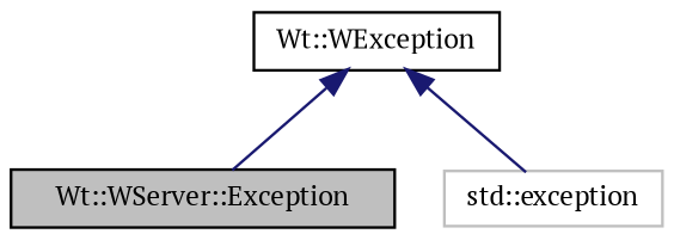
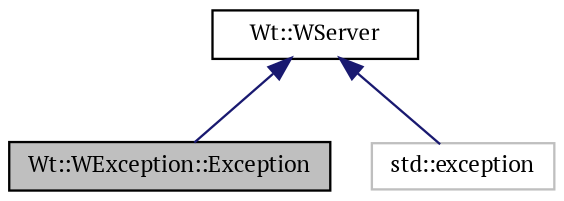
  digraph {
    fontname="PT Serif"
    node [color=black fillcolor=white fontname="PT Serif" fontsize=10 shape=record style=filled]
    edge [color=midnightblue dir=back fontname="PT Serif" fontsize=10 labelfontname=Helvetica labelfontsize=10 style=solid]
-   n1 [fillcolor=grey75 fontcolor=black height=0.2 label="Wt::WServer::Exception" width=0.4]
-   n2 [height=0.2 label="Wt::WException" width=0.4]
+   n1 [fillcolor=grey75 fontcolor=black height=0.2 label="Wt::WException::Exception" width=0.4]
+   n2 [height=0.2 label="Wt::WServer" width=0.4]
    n3 [color=grey75 height=0.2 label="std::exception" width=0.4]
    n2 -> n1
    n2 -> n3
  }
